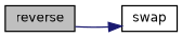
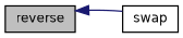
  digraph {
    rankdir=LR
    node [color=black fontname=Helvetica fontsize=10 shape=record style=filled]
    n1 [fillcolor=grey75 fontcolor=black height=0.2 label=reverse width=0.4]
    n2 [fillcolor=white height=0.2 label=swap width=0.4]
-   n1 -> n2 [color=midnightblue fontname=Helvetica fontsize=10 labelfontname=Helvetica labelfontsize=10 style=solid]
+   n2 -> n1 [color=midnightblue fontname=Helvetica fontsize=10 labelfontname=Helvetica labelfontsize=10 style=solid]
  }
